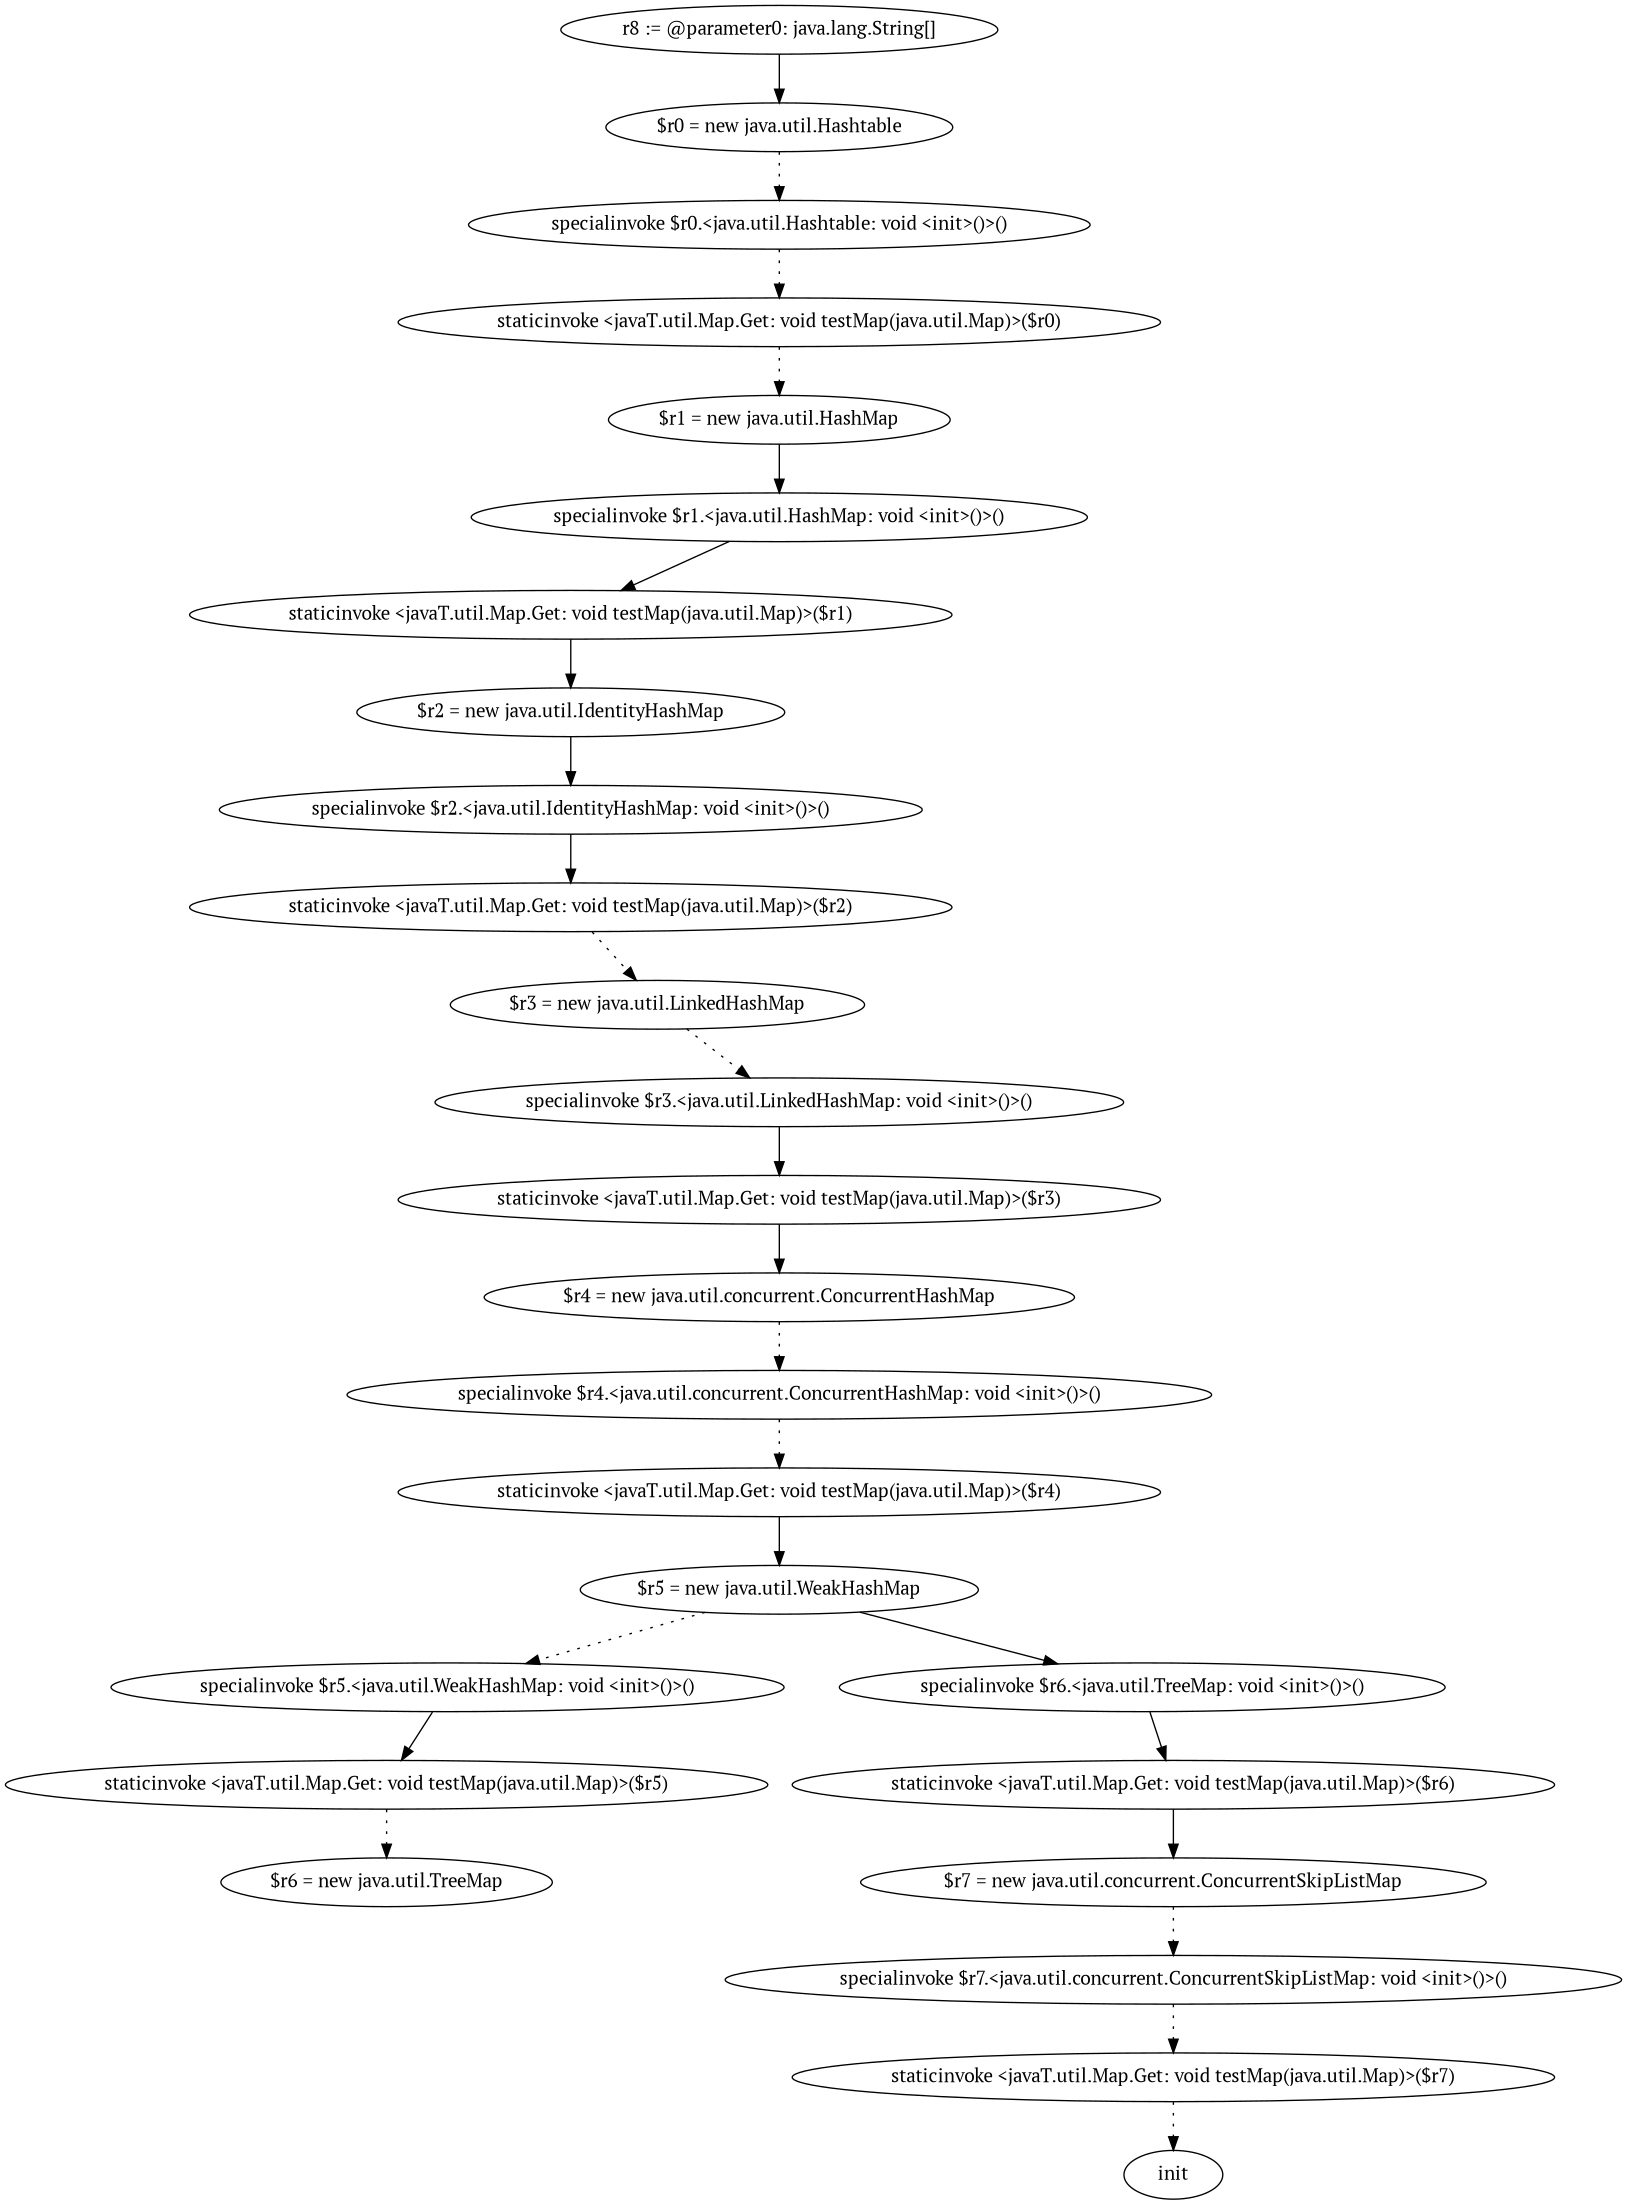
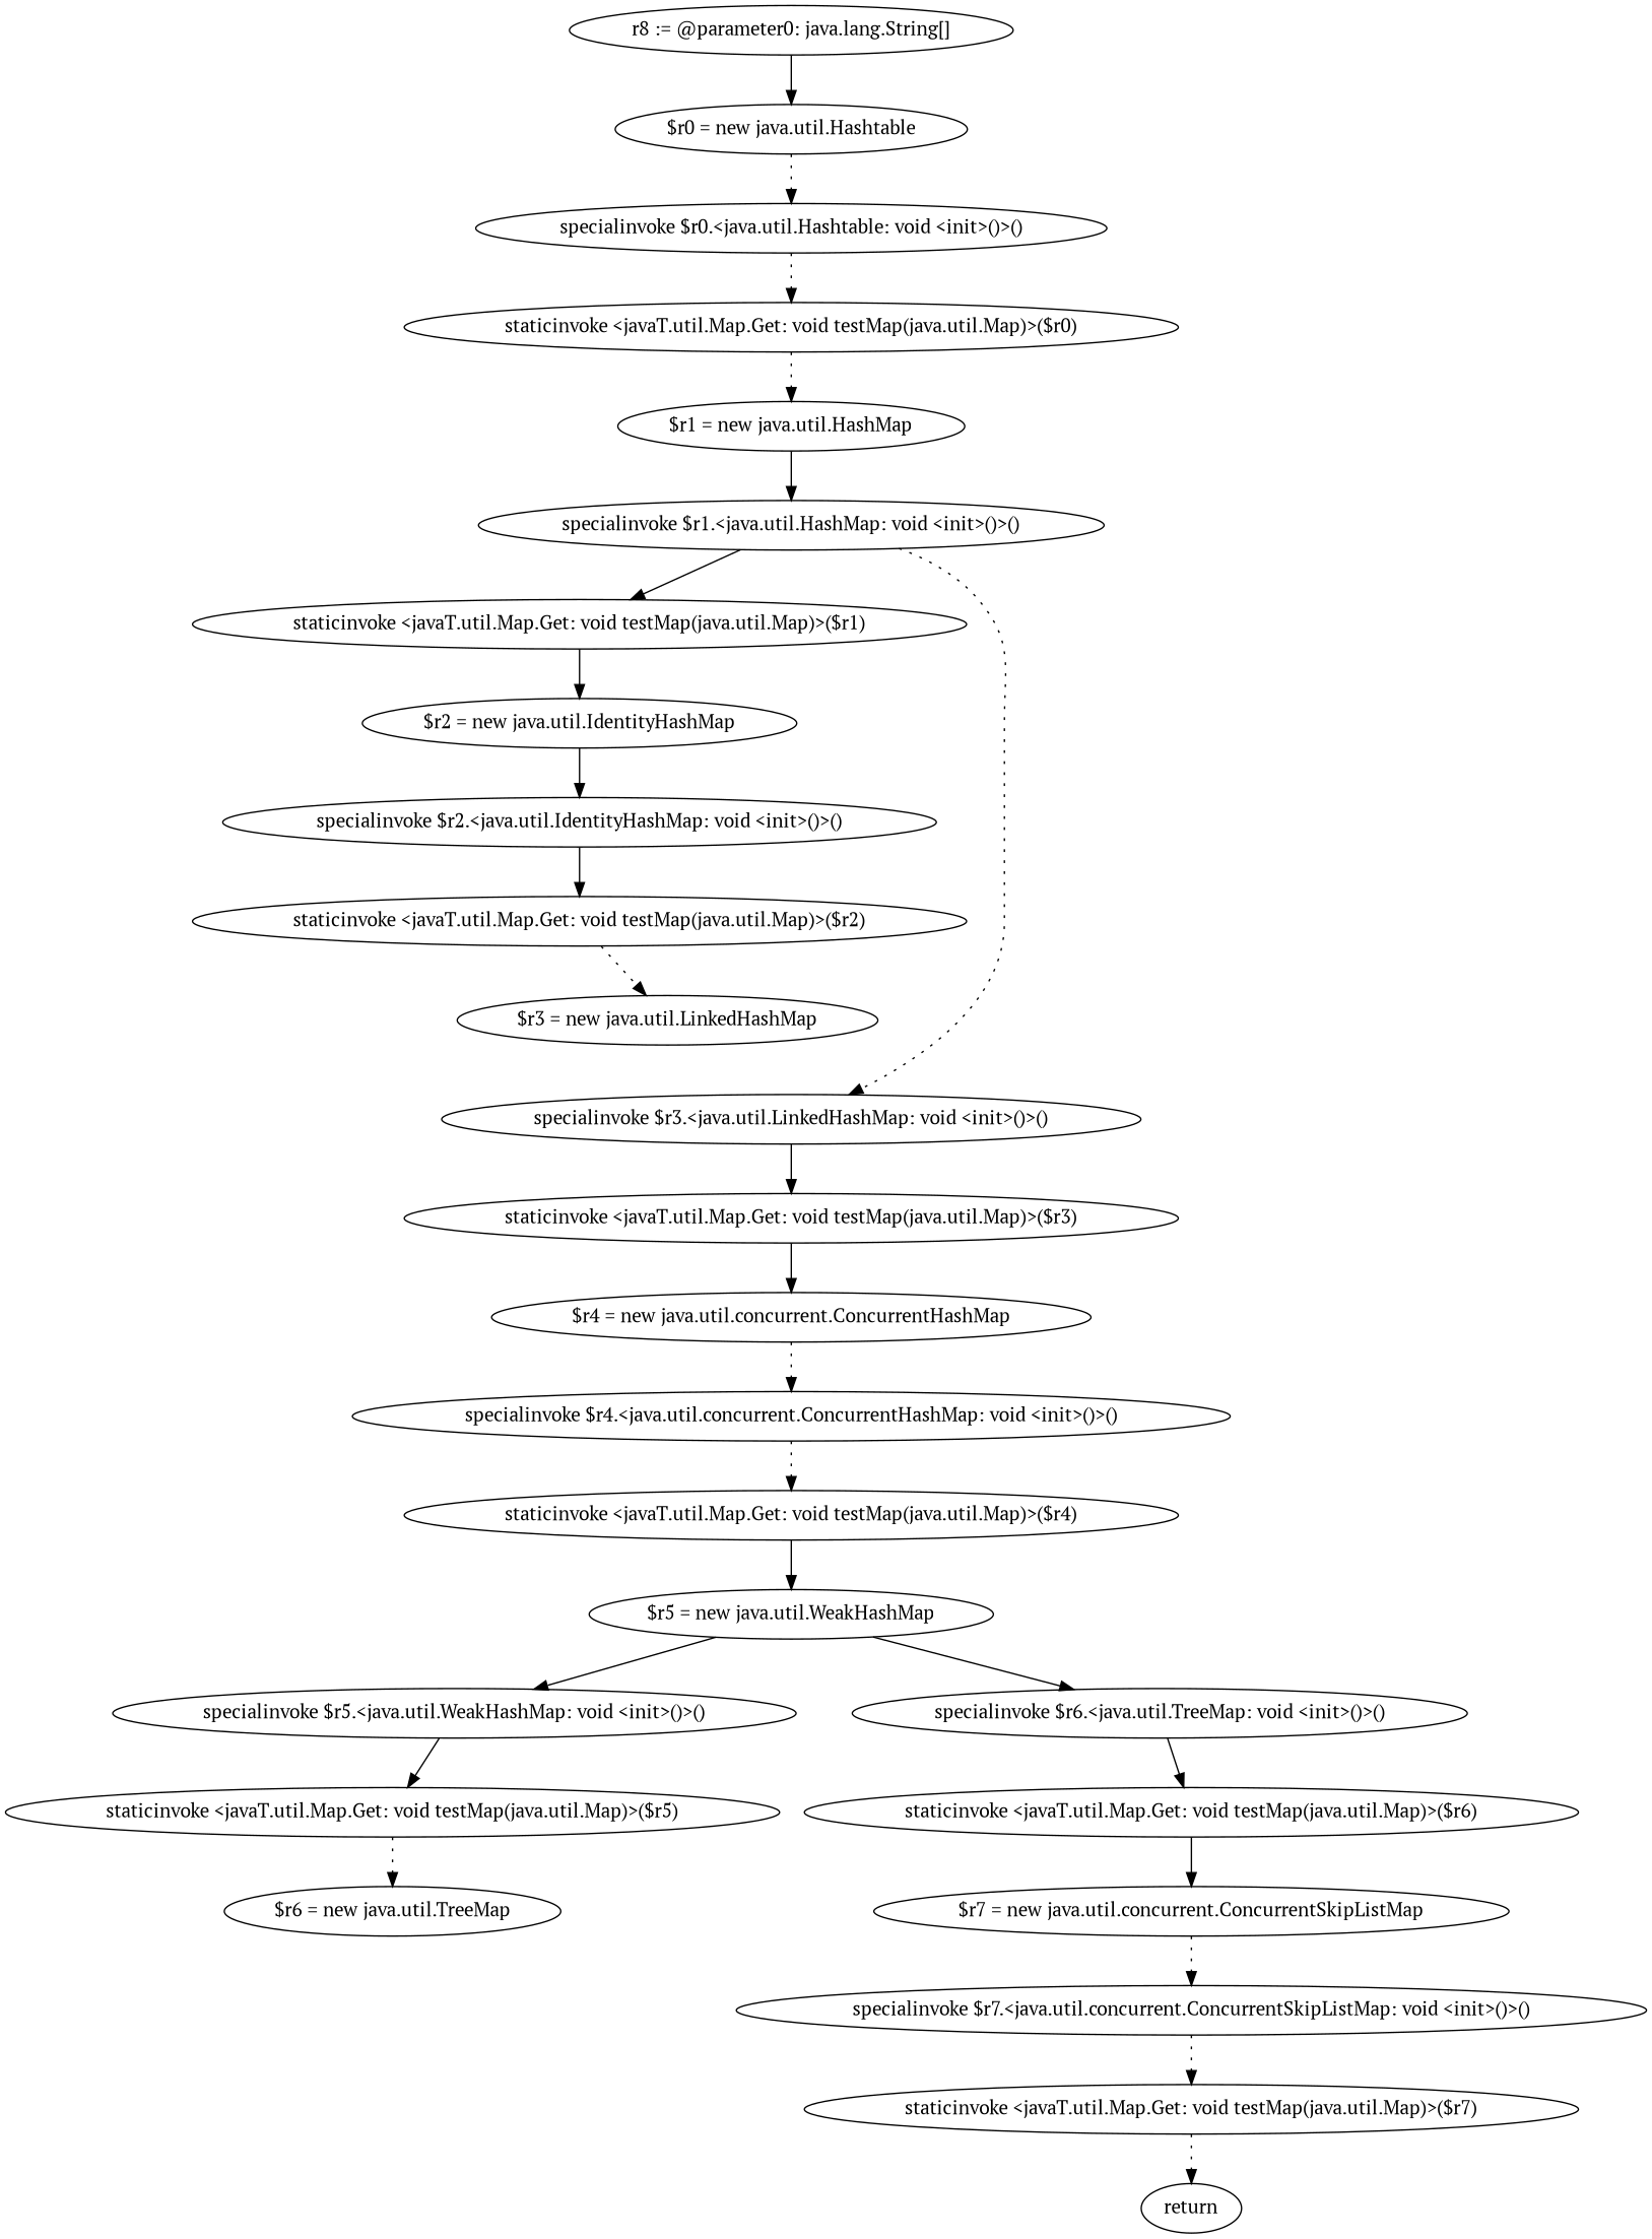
  digraph {
    fontname="PT Serif"
    node [fontname="PT Serif"]
    edge [fontname="PT Serif" style=solid]
    "r8 := @parameter0: java.lang.String[]"
    "$r0 = new java.util.Hashtable"
    "specialinvoke $r0.<java.util.Hashtable: void <init>()>()"
    "staticinvoke <javaT.util.Map.Get: void testMap(java.util.Map)>($r0)"
    "$r1 = new java.util.HashMap"
    "specialinvoke $r1.<java.util.HashMap: void <init>()>()"
    "staticinvoke <javaT.util.Map.Get: void testMap(java.util.Map)>($r1)"
    "$r2 = new java.util.IdentityHashMap"
    "specialinvoke $r2.<java.util.IdentityHashMap: void <init>()>()"
    "staticinvoke <javaT.util.Map.Get: void testMap(java.util.Map)>($r2)"
    "$r3 = new java.util.LinkedHashMap"
    "specialinvoke $r3.<java.util.LinkedHashMap: void <init>()>()"
    "staticinvoke <javaT.util.Map.Get: void testMap(java.util.Map)>($r3)"
    "$r4 = new java.util.concurrent.ConcurrentHashMap"
    "specialinvoke $r4.<java.util.concurrent.ConcurrentHashMap: void <init>()>()"
    "staticinvoke <javaT.util.Map.Get: void testMap(java.util.Map)>($r4)"
    "$r5 = new java.util.WeakHashMap"
    "specialinvoke $r5.<java.util.WeakHashMap: void <init>()>()"
    "specialinvoke $r6.<java.util.TreeMap: void <init>()>()"
    "staticinvoke <javaT.util.Map.Get: void testMap(java.util.Map)>($r5)"
    "$r6 = new java.util.TreeMap"
    "staticinvoke <javaT.util.Map.Get: void testMap(java.util.Map)>($r6)"
    "$r7 = new java.util.concurrent.ConcurrentSkipListMap"
    "specialinvoke $r7.<java.util.concurrent.ConcurrentSkipListMap: void <init>()>()"
    "staticinvoke <javaT.util.Map.Get: void testMap(java.util.Map)>($r7)"
-   return [label=init]
+   return
    "r8 := @parameter0: java.lang.String[]" -> "$r0 = new java.util.Hashtable"
    "$r0 = new java.util.Hashtable" -> "specialinvoke $r0.<java.util.Hashtable: void <init>()>()" [style=dotted]
    "specialinvoke $r0.<java.util.Hashtable: void <init>()>()" -> "staticinvoke <javaT.util.Map.Get: void testMap(java.util.Map)>($r0)" [style=dotted]
    "staticinvoke <javaT.util.Map.Get: void testMap(java.util.Map)>($r0)" -> "$r1 = new java.util.HashMap" [style=dotted]
    "$r1 = new java.util.HashMap" -> "specialinvoke $r1.<java.util.HashMap: void <init>()>()"
    "specialinvoke $r1.<java.util.HashMap: void <init>()>()" -> "staticinvoke <javaT.util.Map.Get: void testMap(java.util.Map)>($r1)"
    "staticinvoke <javaT.util.Map.Get: void testMap(java.util.Map)>($r1)" -> "$r2 = new java.util.IdentityHashMap"
    "$r2 = new java.util.IdentityHashMap" -> "specialinvoke $r2.<java.util.IdentityHashMap: void <init>()>()"
    "specialinvoke $r2.<java.util.IdentityHashMap: void <init>()>()" -> "staticinvoke <javaT.util.Map.Get: void testMap(java.util.Map)>($r2)"
    "staticinvoke <javaT.util.Map.Get: void testMap(java.util.Map)>($r2)" -> "$r3 = new java.util.LinkedHashMap" [style=dotted]
-   "$r3 = new java.util.LinkedHashMap" -> "specialinvoke $r3.<java.util.LinkedHashMap: void <init>()>()" [style=dotted]
+   "specialinvoke $r1.<java.util.HashMap: void <init>()>()" -> "specialinvoke $r3.<java.util.LinkedHashMap: void <init>()>()" [style=dotted]
    "specialinvoke $r3.<java.util.LinkedHashMap: void <init>()>()" -> "staticinvoke <javaT.util.Map.Get: void testMap(java.util.Map)>($r3)"
    "staticinvoke <javaT.util.Map.Get: void testMap(java.util.Map)>($r3)" -> "$r4 = new java.util.concurrent.ConcurrentHashMap"
    "$r4 = new java.util.concurrent.ConcurrentHashMap" -> "specialinvoke $r4.<java.util.concurrent.ConcurrentHashMap: void <init>()>()" [style=dotted]
    "specialinvoke $r4.<java.util.concurrent.ConcurrentHashMap: void <init>()>()" -> "staticinvoke <javaT.util.Map.Get: void testMap(java.util.Map)>($r4)" [style=dotted]
    "staticinvoke <javaT.util.Map.Get: void testMap(java.util.Map)>($r4)" -> "$r5 = new java.util.WeakHashMap"
-   "$r5 = new java.util.WeakHashMap" -> "specialinvoke $r5.<java.util.WeakHashMap: void <init>()>()" [style=dotted]
+   "$r5 = new java.util.WeakHashMap" -> "specialinvoke $r5.<java.util.WeakHashMap: void <init>()>()"
    "$r5 = new java.util.WeakHashMap" -> "specialinvoke $r6.<java.util.TreeMap: void <init>()>()"
    "specialinvoke $r5.<java.util.WeakHashMap: void <init>()>()" -> "staticinvoke <javaT.util.Map.Get: void testMap(java.util.Map)>($r5)"
    "specialinvoke $r6.<java.util.TreeMap: void <init>()>()" -> "staticinvoke <javaT.util.Map.Get: void testMap(java.util.Map)>($r6)"
    "staticinvoke <javaT.util.Map.Get: void testMap(java.util.Map)>($r5)" -> "$r6 = new java.util.TreeMap" [style=dotted]
    "staticinvoke <javaT.util.Map.Get: void testMap(java.util.Map)>($r6)" -> "$r7 = new java.util.concurrent.ConcurrentSkipListMap"
    "$r7 = new java.util.concurrent.ConcurrentSkipListMap" -> "specialinvoke $r7.<java.util.concurrent.ConcurrentSkipListMap: void <init>()>()" [style=dotted]
    "specialinvoke $r7.<java.util.concurrent.ConcurrentSkipListMap: void <init>()>()" -> "staticinvoke <javaT.util.Map.Get: void testMap(java.util.Map)>($r7)" [style=dotted]
    "staticinvoke <javaT.util.Map.Get: void testMap(java.util.Map)>($r7)" -> return [style=dotted]
  }
